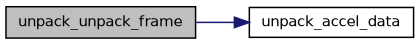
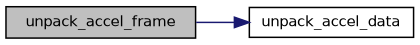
  digraph {
    rankdir=LR
    node [color=black fontname=Helvetica fontsize=10 shape=record style=filled]
-   n1 [fillcolor=grey75 fontcolor=black height=0.2 label=unpack_unpack_frame width=0.4]
+   n1 [fillcolor=grey75 fontcolor=black height=0.2 label=unpack_accel_frame width=0.4]
    n2 [fillcolor=white height=0.2 label=unpack_accel_data width=0.4]
    n1 -> n2 [color=midnightblue fontname=Helvetica fontsize=10 labelfontname=Helvetica labelfontsize=10 style=solid]
  }
